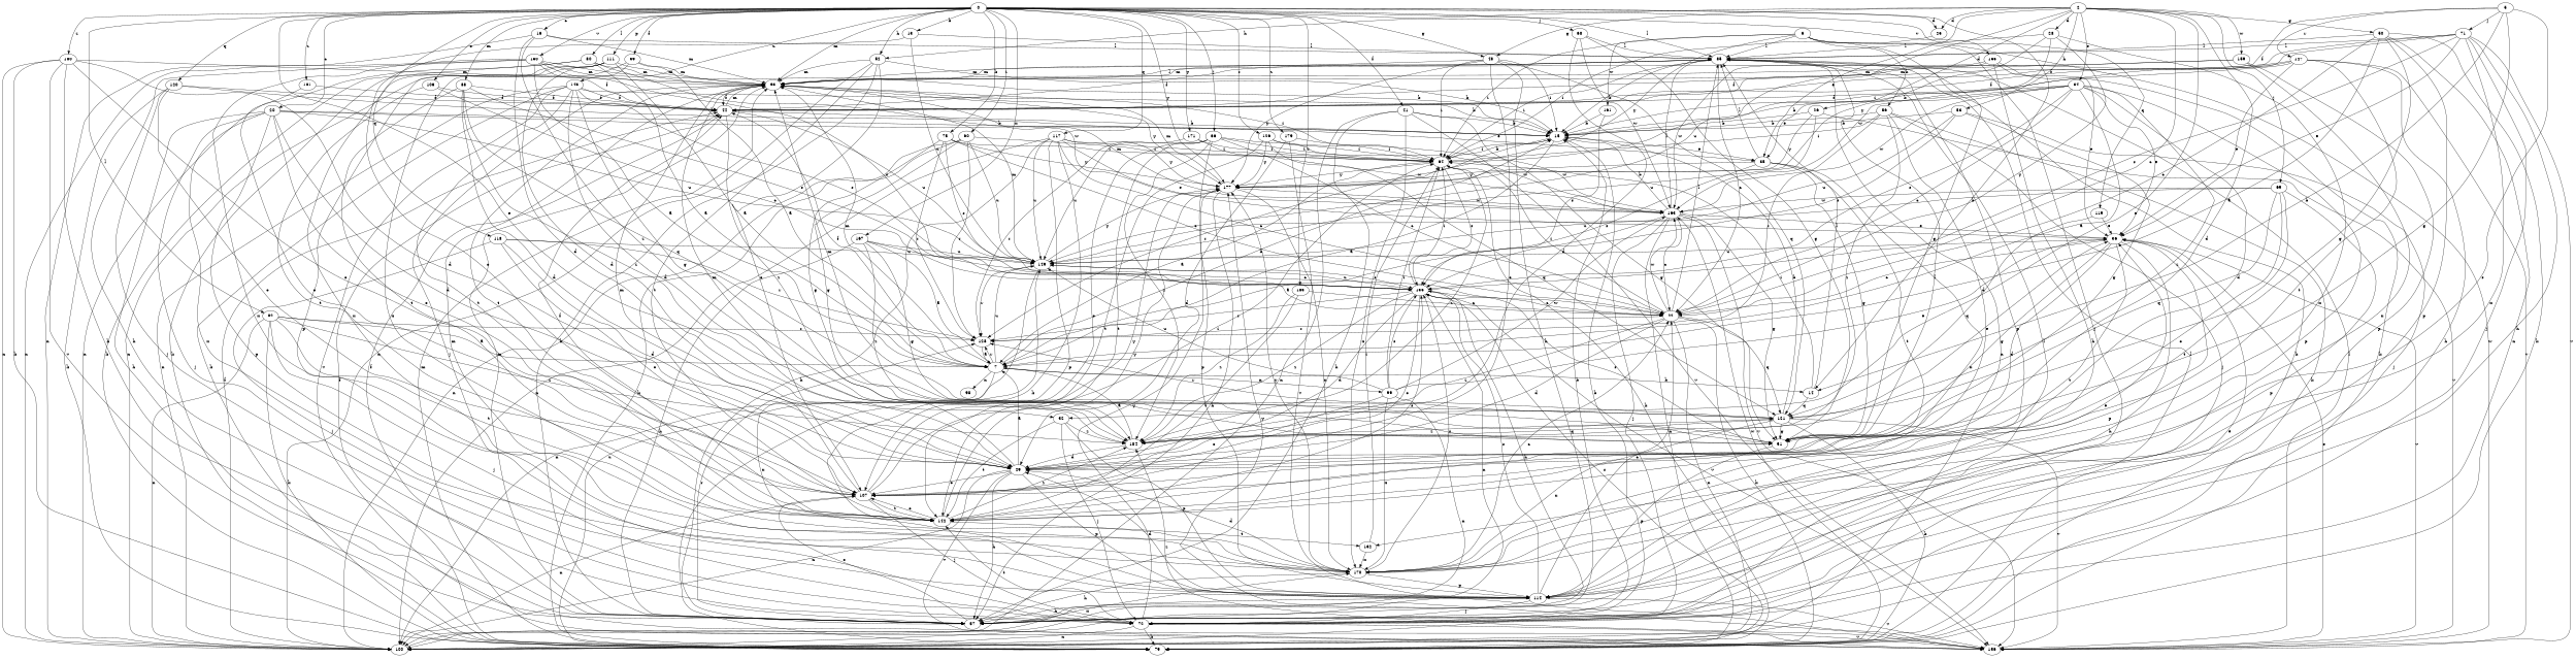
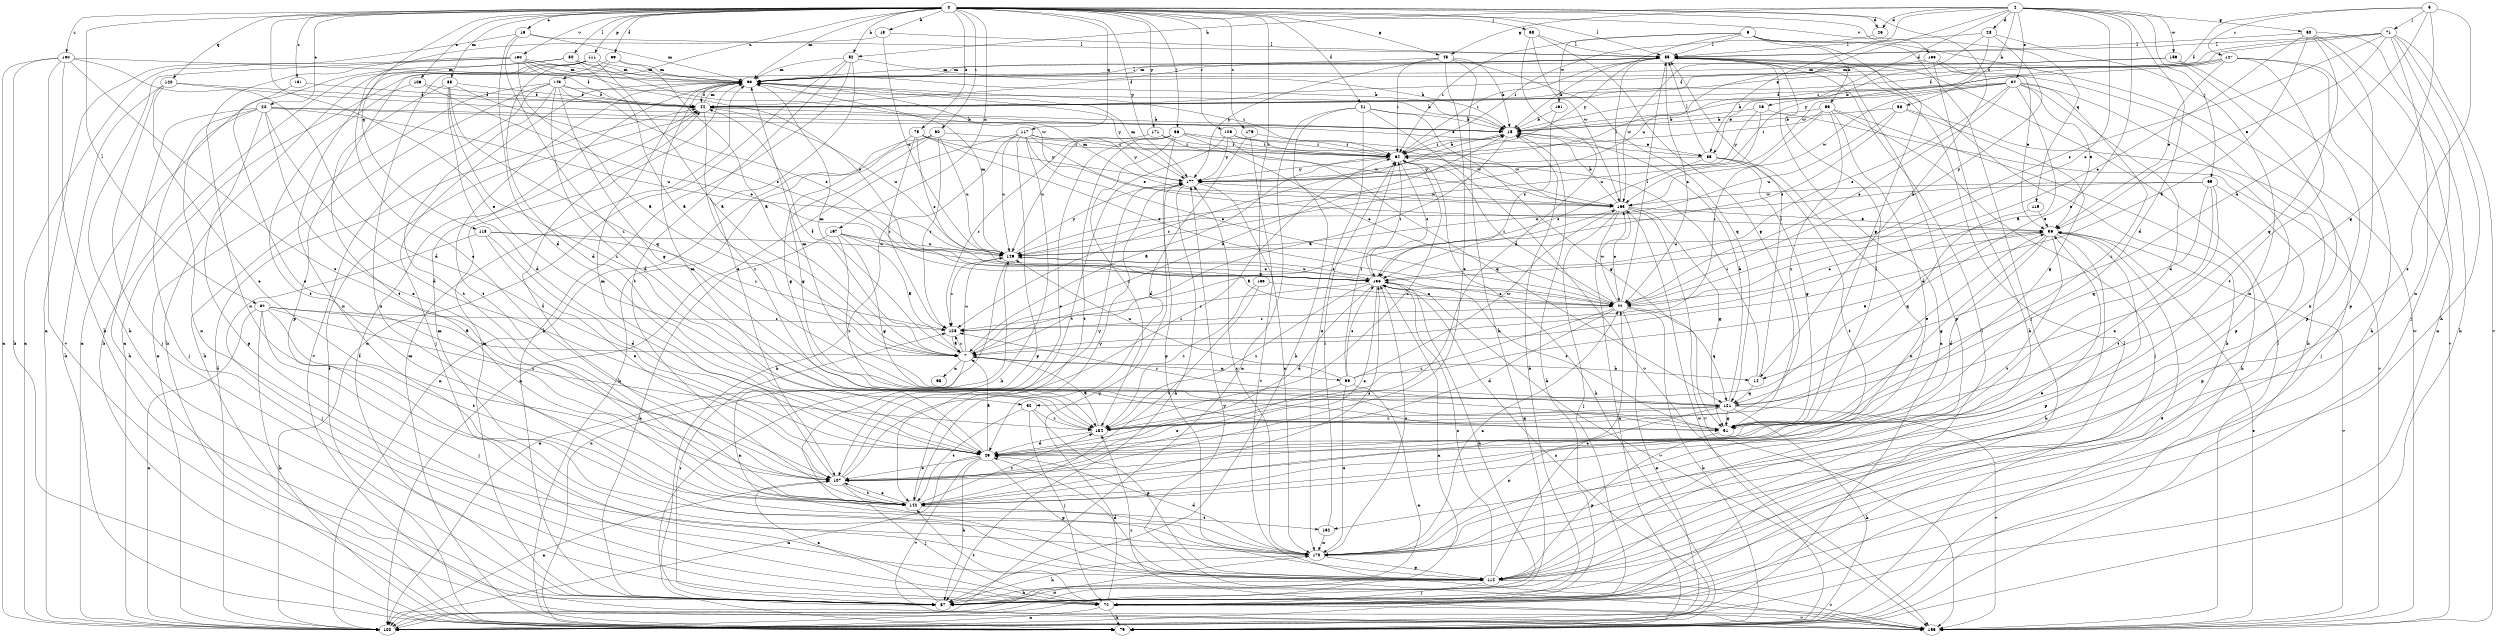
  strict digraph {
    0
    13
    14
    16
    20
    25
    32
    39
    41
    48
    52
    60
    66
    68
    75
    80
    82
    85
    88
    93
    106
    111
    117
    118
    119
    120
    126
    143
    150
    155
    167
    171
    177
    179
    180
    181
    183
    149
    107
    64
    121
    29
    100
    184
    35
    72
    15
    170
    57
    114
    142
    7
    51
    156
    128
    79
    22
    163
    135
    44
    36
    2
    26
    28
    34
    50
    53
    69
    159
    5
    71
    127
    132
    6
    56
    161
    98
    99
    0 -> 13 [label=b]
    0 -> 14 [label=b]
    0 -> 16 [label=c]
    0 -> 20 [label=c]
    0 -> 25 [label=d]
    0 -> 32 [label=e]
    0 -> 39 [label=f]
    0 -> 41 [label=f]
    0 -> 48 [label=g]
    0 -> 52 [label=h]
    0 -> 60 [label=i]
    0 -> 66 [label=j]
    0 -> 68 [label=j]
    0 -> 75 [label=k]
    0 -> 80 [label=l]
    0 -> 82 [label=l]
    0 -> 85 [label=l]
    0 -> 88 [label=m]
    0 -> 93 [label=m]
    0 -> 106 [label=o]
    0 -> 111 [label=p]
    0 -> 117 [label=q]
    0 -> 118 [label=q]
    0 -> 119 [label=q]
    0 -> 120 [label=q]
    0 -> 126 [label=r]
    0 -> 143 [label=u]
    0 -> 150 [label=v]
    0 -> 155 [label=v]
    0 -> 167 [label=x]
    0 -> 171 [label=y]
    0 -> 177 [label=y]
    0 -> 179 [label=z]
    0 -> 180 [label=z]
    0 -> 181 [label=z]
    0 -> 183 [label=z]
    13 -> 85 [label=l]
    13 -> 149 [label=u]
    13 -> 107 [label=o]
    14 -> 85 [label=l]
    14 -> 64 [label=i]
    14 -> 121 [label=q]
    16 -> 85 [label=l]
    16 -> 93 [label=m]
    16 -> 29 [label=d]
    16 -> 100 [label=n]
    16 -> 184 [label=z]
    20 -> 149 [label=u]
    20 -> 107 [label=o]
    20 -> 29 [label=d]
    20 -> 35 [label=e]
    20 -> 72 [label=j]
    20 -> 15 [label=b]
    20 -> 170 [label=x]
    20 -> 57 [label=h]
    20 -> 114 [label=p]
    25 -> 64 [label=i]
    32 -> 184 [label=z]
    32 -> 72 [label=j]
    32 -> 114 [label=p]
    32 -> 142 [label=t]
    39 -> 93 [label=m]
    39 -> 100 [label=n]
    39 -> 170 [label=x]
    39 -> 7 [label=a]
    41 -> 100 [label=n]
    41 -> 15 [label=b]
    41 -> 170 [label=x]
    41 -> 57 [label=h]
    41 -> 51 [label=g]
    41 -> 156 [label=v]
    48 -> 93 [label=m]
    48 -> 177 [label=y]
    48 -> 107 [label=o]
    48 -> 64 [label=i]
    48 -> 121 [label=q]
-   48 -> 15 [label=i]
+   48 -> 15 [label=b]
    48 -> 57 [label=h]
    52 -> 93 [label=m]
    52 -> 107 [label=o]
    52 -> 100 [label=n]
    52 -> 15 [label=b]
    52 -> 57 [label=h]
    52 -> 142 [label=t]
    60 -> 149 [label=u]
    60 -> 64 [label=i]
    60 -> 100 [label=n]
    60 -> 51 [label=g]
    60 -> 128 [label=r]
    60 -> 79 [label=k]
    66 -> 149 [label=u]
    66 -> 107 [label=o]
    66 -> 64 [label=i]
    66 -> 184 [label=z]
    66 -> 114 [label=p]
    66 -> 142 [label=t]
    66 -> 22 [label=c]
    66 -> 163 [label=w]
    68 -> 85 [label=l]
    68 -> 29 [label=d]
    68 -> 51 [label=g]
    68 -> 163 [label=w]
    75 -> 177 [label=y]
    75 -> 64 [label=i]
    75 -> 51 [label=g]
    75 -> 128 [label=r]
    75 -> 22 [label=c]
    75 -> 135 [label=s]
    80 -> 93 [label=m]
    80 -> 100 [label=n]
    80 -> 7 [label=a]
    80 -> 79 [label=k]
    80 -> 163 [label=w]
    82 -> 100 [label=n]
    82 -> 184 [label=z]
    82 -> 72 [label=j]
    82 -> 142 [label=t]
    82 -> 7 [label=a]
    82 -> 128 [label=r]
    82 -> 79 [label=k]
    85 -> 93 [label=m]
    85 -> 64 [label=i]
    85 -> 100 [label=n]
    85 -> 15 [label=b]
    85 -> 114 [label=p]
    85 -> 79 [label=k]
    85 -> 22 [label=c]
    85 -> 44 [label=f]
    88 -> 121 [label=q]
    88 -> 29 [label=d]
    88 -> 184 [label=z]
    88 -> 142 [label=t]
    88 -> 135 [label=s]
    88 -> 44 [label=f]
    93 -> 85 [label=l]
    93 -> 177 [label=y]
    93 -> 64 [label=i]
    93 -> 72 [label=j]
    93 -> 142 [label=t]
    93 -> 44 [label=f]
    106 -> 142 [label=t]
    106 -> 22 [label=c]
    106 -> 44 [label=f]
    111 -> 93 [label=m]
    111 -> 29 [label=d]
    111 -> 170 [label=x]
    111 -> 114 [label=p]
    111 -> 7 [label=a]
    111 -> 79 [label=k]
    117 -> 177 [label=y]
    117 -> 149 [label=u]
    117 -> 64 [label=i]
    117 -> 100 [label=n]
    117 -> 57 [label=h]
    117 -> 114 [label=p]
    117 -> 79 [label=k]
    117 -> 22 [label=c]
    117 -> 36 [label=e]
    118 -> 149 [label=u]
    118 -> 107 [label=o]
    118 -> 29 [label=d]
    118 -> 72 [label=j]
    118 -> 128 [label=r]
    119 -> 121 [label=q]
    119 -> 36 [label=e]
    120 -> 107 [label=o]
    120 -> 72 [label=j]
    120 -> 15 [label=b]
    120 -> 79 [label=k]
    120 -> 44 [label=f]
    126 -> 177 [label=y]
    126 -> 64 [label=i]
    126 -> 121 [label=q]
    126 -> 142 [label=t]
    126 -> 163 [label=w]
    143 -> 29 [label=d]
    143 -> 100 [label=n]
    143 -> 15 [label=b]
    143 -> 142 [label=t]
    143 -> 51 [label=g]
    143 -> 156 [label=v]
    143 -> 79 [label=k]
    143 -> 135 [label=s]
    143 -> 44 [label=f]
    150 -> 93 [label=m]
    150 -> 100 [label=n]
    150 -> 15 [label=b]
    150 -> 170 [label=x]
    150 -> 57 [label=h]
    150 -> 7 [label=a]
    150 -> 135 [label=s]
    150 -> 44 [label=f]
    155 -> 93 [label=m]
    155 -> 57 [label=h]
    155 -> 79 [label=k]
    155 -> 163 [label=w]
    155 -> 36 [label=e]
    167 -> 149 [label=u]
    167 -> 184 [label=z]
    167 -> 57 [label=h]
    167 -> 7 [label=a]
    167 -> 51 [label=g]
    167 -> 22 [label=c]
    171 -> 64 [label=i]
    171 -> 128 [label=r]
    171 -> 163 [label=w]
    177 -> 93 [label=m]
    177 -> 170 [label=x]
    177 -> 57 [label=h]
    177 -> 163 [label=w]
    179 -> 64 [label=i]
    179 -> 29 [label=d]
    179 -> 156 [label=v]
    180 -> 93 [label=m]
    180 -> 107 [label=o]
    180 -> 29 [label=d]
    180 -> 100 [label=n]
    180 -> 57 [label=h]
    180 -> 156 [label=v]
    180 -> 79 [label=k]
    181 -> 107 [label=o]
    181 -> 44 [label=f]
    183 -> 184 [label=z]
    183 -> 142 [label=t]
    183 -> 22 [label=c]
    149 -> 93 [label=m]
    149 -> 177 [label=y]
    149 -> 100 [label=n]
    149 -> 128 [label=r]
    149 -> 135 [label=s]
    107 -> 85 [label=l]
    107 -> 93 [label=m]
    107 -> 177 [label=y]
    107 -> 64 [label=i]
    107 -> 100 [label=n]
    107 -> 72 [label=j]
    107 -> 142 [label=t]
    64 -> 177 [label=y]
    64 -> 184 [label=z]
    64 -> 15 [label=b]
    64 -> 7 [label=a]
    64 -> 79 [label=k]
    64 -> 135 [label=s]
    121 -> 93 [label=m]
    121 -> 184 [label=z]
    121 -> 15 [label=b]
    121 -> 170 [label=x]
    121 -> 51 [label=g]
    121 -> 156 [label=v]
    121 -> 128 [label=r]
    121 -> 79 [label=k]
    121 -> 36 [label=e]
    29 -> 93 [label=m]
    29 -> 107 [label=o]
    29 -> 100 [label=n]
    29 -> 57 [label=h]
    29 -> 114 [label=p]
    29 -> 7 [label=a]
    29 -> 156 [label=v]
    100 -> 15 [label=b]
    100 -> 170 [label=x]
    100 -> 44 [label=f]
    184 -> 121 [label=q]
    184 -> 29 [label=d]
    184 -> 7 [label=a]
    35 -> 85 [label=l]
    35 -> 177 [label=y]
    35 -> 170 [label=x]
    35 -> 142 [label=t]
    35 -> 51 [label=g]
    35 -> 135 [label=s]
    72 -> 85 [label=l]
    72 -> 177 [label=y]
    72 -> 100 [label=n]
    72 -> 15 [label=b]
    72 -> 142 [label=t]
    72 -> 156 [label=v]
    72 -> 79 [label=k]
    15 -> 64 [label=i]
    15 -> 35 [label=e]
    15 -> 7 [label=a]
    15 -> 128 [label=r]
    170 -> 177 [label=y]
    170 -> 29 [label=d]
    170 -> 57 [label=h]
    170 -> 114 [label=p]
    170 -> 22 [label=c]
    170 -> 135 [label=s]
    170 -> 36 [label=e]
    57 -> 93 [label=m]
    57 -> 107 [label=o]
    57 -> 128 [label=r]
    57 -> 44 [label=f]
    57 -> 36 [label=e]
    114 -> 93 [label=m]
    114 -> 29 [label=d]
    114 -> 72 [label=j]
    114 -> 57 [label=h]
    114 -> 156 [label=v]
    114 -> 22 [label=c]
    114 -> 135 [label=s]
    142 -> 177 [label=y]
    142 -> 107 [label=o]
    142 -> 184 [label=z]
    142 -> 135 [label=s]
    142 -> 44 [label=f]
    142 -> 132 [label=t]
    7 -> 14 [label=b]
    7 -> 93 [label=m]
    7 -> 149 [label=u]
    7 -> 15 [label=b]
    7 -> 170 [label=x]
    7 -> 128 [label=r]
    7 -> 44 [label=f]
    7 -> 98 [label=n]
    7 -> 99 [label=n]
    51 -> 114 [label=p]
    51 -> 135 [label=s]
    156 -> 85 [label=l]
    156 -> 177 [label=y]
    156 -> 184 [label=z]
    156 -> 36 [label=e]
    128 -> 7 [label=a]
    79 -> 85 [label=l]
    79 -> 93 [label=m]
    79 -> 149 [label=u]
    79 -> 163 [label=w]
    79 -> 135 [label=s]
    79 -> 44 [label=f]
    22 -> 85 [label=l]
    22 -> 64 [label=i]
    22 -> 121 [label=q]
    22 -> 29 [label=d]
    22 -> 100 [label=n]
    22 -> 184 [label=z]
    22 -> 128 [label=r]
    22 -> 79 [label=k]
    22 -> 163 [label=w]
    163 -> 85 [label=l]
    163 -> 93 [label=m]
    163 -> 100 [label=n]
    163 -> 72 [label=j]
    163 -> 15 [label=b]
    163 -> 7 [label=a]
    163 -> 51 [label=g]
    163 -> 156 [label=v]
    163 -> 22 [label=c]
    163 -> 36 [label=e]
    135 -> 149 [label=u]
    135 -> 107 [label=o]
    135 -> 64 [label=i]
    135 -> 29 [label=d]
    135 -> 100 [label=n]
    135 -> 184 [label=z]
    135 -> 57 [label=h]
    135 -> 156 [label=v]
    135 -> 128 [label=r]
    135 -> 22 [label=c]
    44 -> 93 [label=m]
    44 -> 149 [label=u]
    44 -> 184 [label=z]
    44 -> 15 [label=b]
    36 -> 149 [label=u]
    36 -> 29 [label=d]
    36 -> 57 [label=h]
    36 -> 114 [label=p]
    36 -> 142 [label=t]
    36 -> 51 [label=g]
    36 -> 156 [label=v]
    36 -> 22 [label=c]
    2 -> 25 [label=d]
    2 -> 32 [label=e]
    2 -> 48 [label=g]
    2 -> 52 [label=h]
    2 -> 149 [label=u]
    2 -> 29 [label=d]
    2 -> 35 [label=e]
    2 -> 22 [label=c]
    2 -> 26 [label=d]
    2 -> 28 [label=d]
    2 -> 34 [label=e]
    2 -> 50 [label=g]
    2 -> 53 [label=h]
    2 -> 69 [label=j]
    2 -> 159 [label=w]
    26 -> 177 [label=y]
    26 -> 149 [label=u]
    26 -> 15 [label=b]
    26 -> 156 [label=v]
    28 -> 85 [label=l]
    28 -> 177 [label=y]
    28 -> 170 [label=x]
    28 -> 22 [label=y]
    28 -> 163 [label=w]
    34 -> 29 [label=d]
    34 -> 184 [label=z]
    34 -> 35 [label=e]
    34 -> 15 [label=b]
    34 -> 114 [label=p]
    34 -> 7 [label=a]
    34 -> 22 [label=c]
    34 -> 163 [label=w]
    34 -> 135 [label=s]
    34 -> 44 [label=f]
    34 -> 36 [label=e]
    50 -> 85 [label=l]
    50 -> 100 [label=n]
    50 -> 114 [label=p]
    50 -> 7 [label=a]
    50 -> 51 [label=g]
    50 -> 79 [label=k]
    50 -> 22 [label=c]
    53 -> 149 [label=u]
    53 -> 72 [label=j]
    53 -> 15 [label=b]
    53 -> 51 [label=g]
    53 -> 135 [label=s]
    69 -> 149 [label=u]
    69 -> 107 [label=o]
    69 -> 121 [label=q]
    69 -> 114 [label=p]
    69 -> 142 [label=t]
    69 -> 163 [label=w]
    159 -> 93 [label=m]
    159 -> 170 [label=x]
    159 -> 114 [label=p]
    159 -> 44 [label=f]
    5 -> 14 [label=b]
    5 -> 51 [label=g]
    5 -> 44 [label=f]
    5 -> 71 [label=j]
    5 -> 127 [label=r]
    5 -> 132 [label=s]
    71 -> 85 [label=l]
    71 -> 64 [label=i]
    71 -> 72 [label=j]
    71 -> 170 [label=x]
    71 -> 57 [label=h]
    71 -> 156 [label=v]
    71 -> 135 [label=s]
    71 -> 44 [label=f]
    71 -> 36 [label=e]
    127 -> 93 [label=m]
    127 -> 15 [label=b]
    127 -> 57 [label=h]
    127 -> 142 [label=t]
    127 -> 156 [label=v]
    127 -> 44 [label=f]
    127 -> 36 [label=e]
    132 -> 64 [label=i]
    132 -> 170 [label=x]
    6 -> 85 [label=l]
    6 -> 177 [label=y]
    6 -> 64 [label=i]
    6 -> 72 [label=j]
    6 -> 51 [label=g]
    6 -> 156 [label=w]
    6 -> 56 [label=h]
    6 -> 161 [label=w]
    56 -> 64 [label=i]
    56 -> 29 [label=d]
    56 -> 184 [label=z]
    56 -> 72 [label=j]
    56 -> 15 [label=b]
    56 -> 128 [label=r]
    56 -> 79 [label=k]
    161 -> 15 [label=b]
    161 -> 135 [label=s]
    99 -> 149 [label=u]
    99 -> 107 [label=o]
    99 -> 64 [label=i]
    99 -> 100 [label=n]
    99 -> 170 [label=x]
    99 -> 163 [label=w]
    99 -> 135 [label=s]
    99 -> 36 [label=e]
  }
